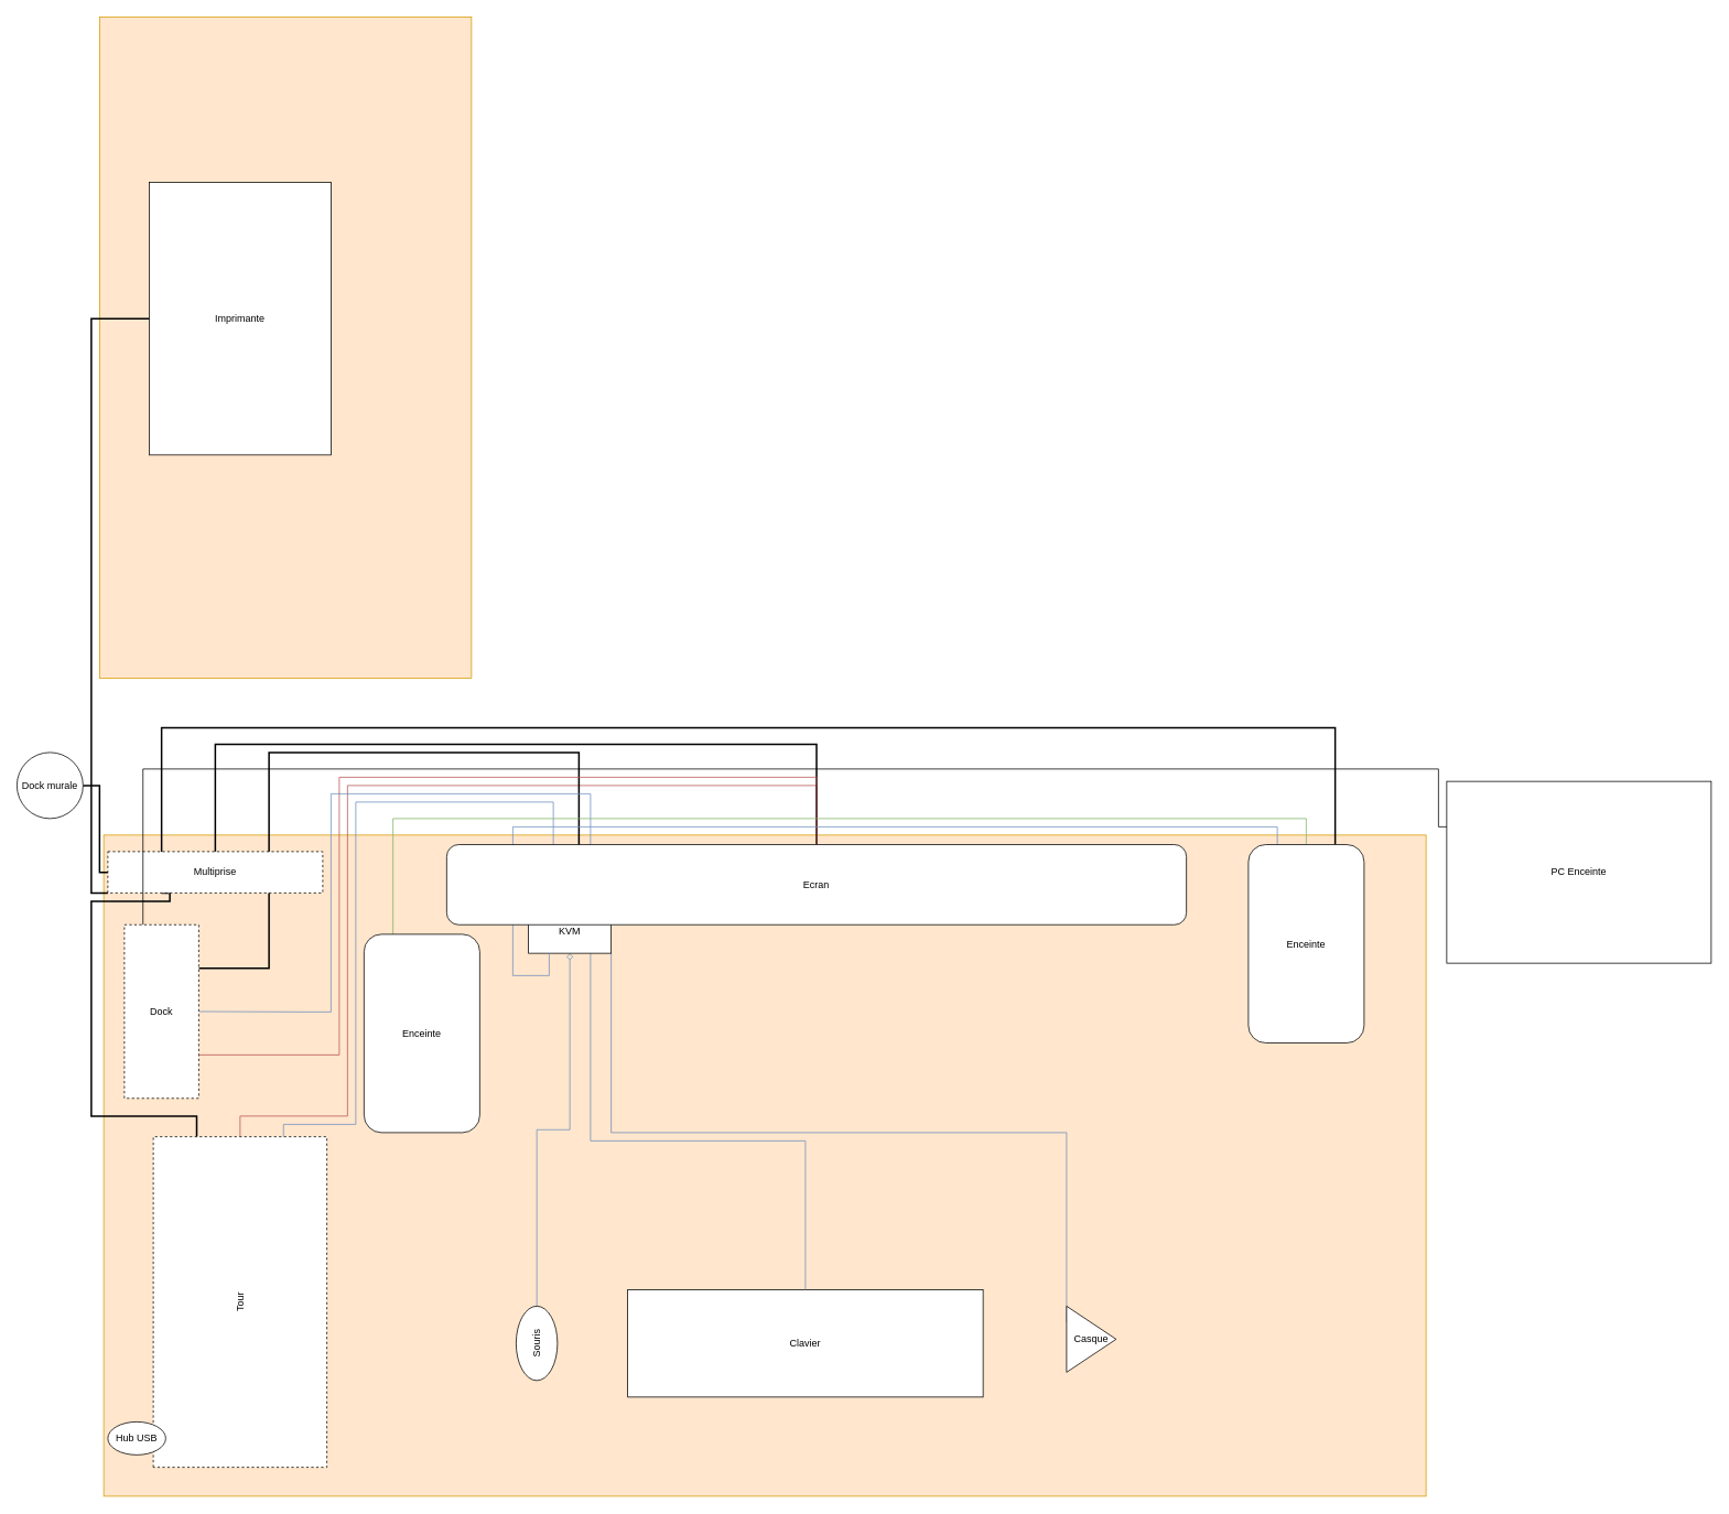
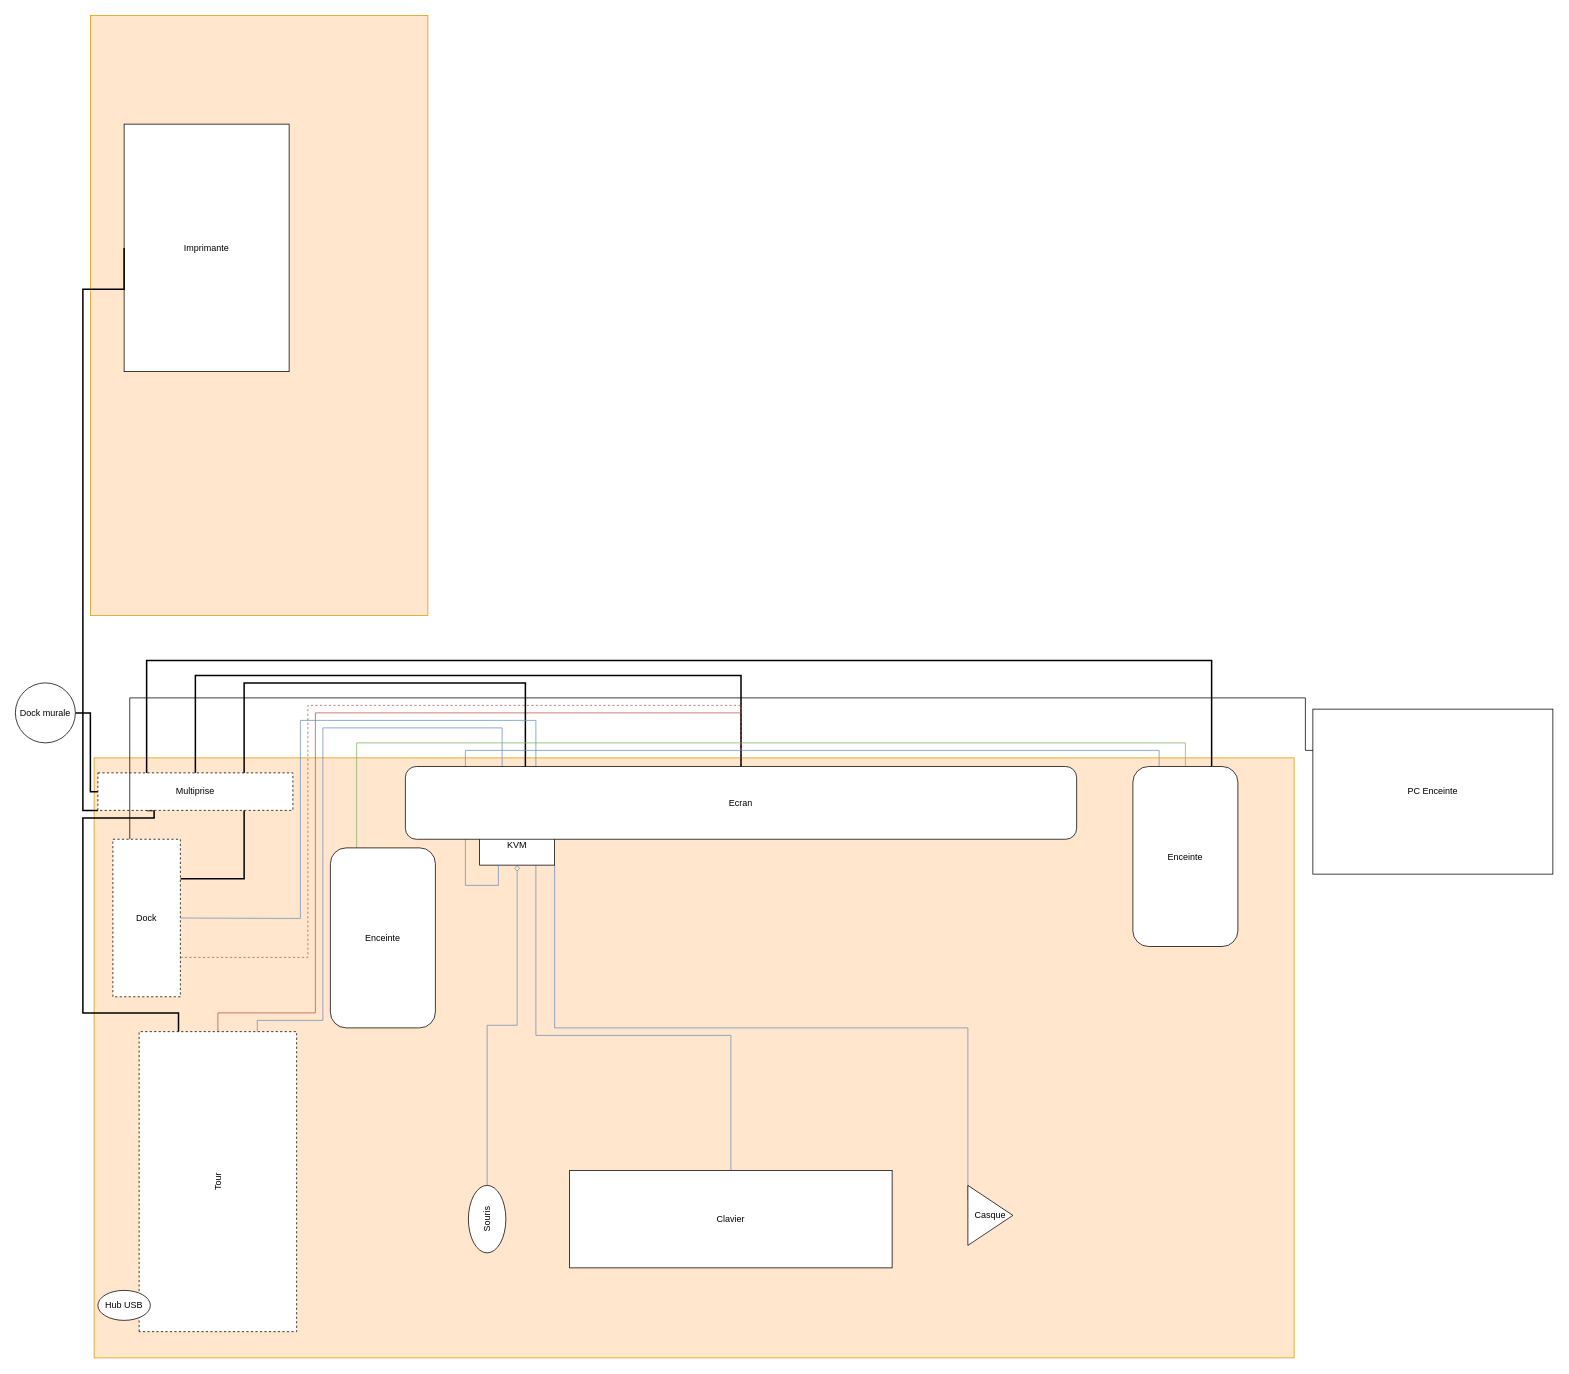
  <mxCell id="0" />
  <mxCell id="1" parent="0" />
  <mxCell id="2" value="" style="rounded=0;whiteSpace=wrap;html=1;fillColor=#ffe6cc;strokeColor=#d79b00;" parent="1" vertex="1"><mxGeometry x="125" y="1010" width="1600" height="800" as="geometry" /></mxCell>
  <mxCell id="3" style="edgeStyle=orthogonalEdgeStyle;rounded=0;orthogonalLoop=1;jettySize=auto;html=1;exitX=1;exitY=0.5;exitDx=0;exitDy=0;entryX=0;entryY=0.5;entryDx=0;entryDy=0;endArrow=none;endFill=0;strokeWidth=2;" parent="1" source="4" target="20" edge="1"><mxGeometry relative="1" as="geometry"><Array as="points"><mxPoint x="120" y="950" /><mxPoint x="120" y="1055" /></Array></mxGeometry></mxCell>
  <mxCell id="4" value="Dock murale" style="ellipse;whiteSpace=wrap;html=1;aspect=fixed;" parent="1" vertex="1"><mxGeometry y="910" width="80" height="80" as="geometry" x="20" /></mxCell>
  <mxCell id="5" style="edgeStyle=orthogonalEdgeStyle;rounded=0;orthogonalLoop=1;jettySize=auto;html=1;exitX=1;exitY=0.5;exitDx=0;exitDy=0;entryX=0.5;entryY=0;entryDx=0;entryDy=0;endArrow=none;endFill=0;fillColor=#f8cecc;strokeColor=#b85450;" parent="1" source="7" target="29" edge="1"><mxGeometry relative="1" as="geometry"><Array as="points"><mxPoint x="290" y="1350" /><mxPoint x="420" y="1350" /><mxPoint x="420" y="950" /><mxPoint x="988" y="950" /></Array></mxGeometry></mxCell>
  <mxCell id="6" style="edgeStyle=orthogonalEdgeStyle;rounded=0;orthogonalLoop=1;jettySize=auto;html=1;exitX=1;exitY=0.25;exitDx=0;exitDy=0;entryX=0.25;entryY=1;entryDx=0;entryDy=0;endArrow=none;endFill=0;strokeWidth=2;" parent="1" source="7" target="20" edge="1"><mxGeometry relative="1" as="geometry"><Array as="points"><mxPoint x="238" y="1350" /><mxPoint x="110" y="1350" /><mxPoint x="110" y="1090" /><mxPoint x="205" y="1090" /></Array></mxGeometry></mxCell>
  <mxCell id="7" value="Tour" style="rounded=0;whiteSpace=wrap;html=1;rotation=-90;dashed=1;" parent="1" vertex="1"><mxGeometry x="90" y="1470" width="400" height="210" as="geometry" /></mxCell>
  <mxCell id="8" style="edgeStyle=orthogonalEdgeStyle;rounded=0;orthogonalLoop=1;jettySize=auto;html=1;exitX=0.5;exitY=0;exitDx=0;exitDy=0;entryX=0.5;entryY=0;entryDx=0;entryDy=0;strokeWidth=2;endArrow=none;endFill=0;" parent="1" source="29" target="20" edge="1"><mxGeometry relative="1" as="geometry"><Array as="points"><mxPoint x="988" y="900" /><mxPoint x="260" y="900" /></Array></mxGeometry></mxCell>
  <mxCell id="9" value="PC Enceinte" style="rounded=0;whiteSpace=wrap;html=1;" parent="1" vertex="1"><mxGeometry x="1750" y="945" width="320" height="220" as="geometry" /></mxCell>
  <mxCell id="10" value="Clavier" style="rounded=0;whiteSpace=wrap;html=1;" parent="1" vertex="1"><mxGeometry x="759" y="1560" width="430" height="130" as="geometry" /></mxCell>
  <mxCell id="11" style="edgeStyle=orthogonalEdgeStyle;rounded=0;orthogonalLoop=1;jettySize=auto;html=1;exitX=1;exitY=0.5;exitDx=0;exitDy=0;entryX=0.5;entryY=1;entryDx=0;entryDy=0;endArrow=diamond;endFill=0;strokeWidth=1;fillColor=#dae8fc;strokeColor=#6c8ebf;" parent="1" source="12" target="19" edge="1"><mxGeometry relative="1" as="geometry" /></mxCell>
  <mxCell id="12" value="Souris" style="ellipse;whiteSpace=wrap;html=1;rotation=-90;" parent="1" vertex="1"><mxGeometry x="604" y="1600" width="90" height="50" as="geometry" /></mxCell>
  <mxCell id="13" style="edgeStyle=orthogonalEdgeStyle;rounded=0;orthogonalLoop=1;jettySize=auto;html=1;exitX=0;exitY=0.25;exitDx=0;exitDy=0;entryX=1;entryY=1;entryDx=0;entryDy=0;endArrow=none;endFill=0;strokeWidth=1;fillColor=#dae8fc;strokeColor=#6c8ebf;" parent="1" source="14" target="19" edge="1"><mxGeometry relative="1" as="geometry"><Array as="points"><mxPoint x="1290" y="1370" /><mxPoint x="739" y="1370" /></Array></mxGeometry></mxCell>
  <mxCell id="14" value="Casque" style="triangle;whiteSpace=wrap;html=1;" parent="1" vertex="1"><mxGeometry x="1290" y="1580" width="60" height="80" as="geometry" /></mxCell>
  <mxCell id="15" style="edgeStyle=orthogonalEdgeStyle;rounded=0;orthogonalLoop=1;jettySize=auto;html=1;exitX=0.5;exitY=0;exitDx=0;exitDy=0;entryX=0.75;entryY=0;entryDx=0;entryDy=0;endArrow=none;endFill=0;strokeWidth=2;" parent="1" source="19" target="20" edge="1"><mxGeometry relative="1" as="geometry"><Array as="points"><mxPoint x="700" y="1100" /><mxPoint x="700" y="910" /><mxPoint x="325" y="910" /></Array></mxGeometry></mxCell>
  <mxCell id="16" style="edgeStyle=orthogonalEdgeStyle;rounded=0;orthogonalLoop=1;jettySize=auto;html=1;exitX=0.75;exitY=0;exitDx=0;exitDy=0;entryX=1;entryY=0.5;entryDx=0;entryDy=0;endArrow=none;endFill=0;strokeWidth=1;fillColor=#dae8fc;strokeColor=#6c8ebf;" parent="1" source="19" target="28" edge="1"><mxGeometry relative="1" as="geometry"><Array as="points"><mxPoint x="714" y="960" /><mxPoint x="400" y="960" /><mxPoint x="400" y="1224" /><mxPoint x="369" y="1224" /></Array></mxGeometry></mxCell>
  <mxCell id="17" style="edgeStyle=orthogonalEdgeStyle;rounded=0;orthogonalLoop=1;jettySize=auto;html=1;exitX=0.25;exitY=0;exitDx=0;exitDy=0;entryX=1;entryY=0.75;entryDx=0;entryDy=0;endArrow=none;endFill=0;strokeWidth=1;fillColor=#dae8fc;strokeColor=#6c8ebf;" parent="1" source="19" target="7" edge="1"><mxGeometry relative="1" as="geometry"><Array as="points"><mxPoint x="669" y="970" /><mxPoint x="430" y="970" /><mxPoint x="430" y="1360" /><mxPoint x="343" y="1360" /></Array></mxGeometry></mxCell>
  <mxCell id="18" style="edgeStyle=orthogonalEdgeStyle;rounded=0;orthogonalLoop=1;jettySize=auto;html=1;exitX=0.75;exitY=1;exitDx=0;exitDy=0;entryX=0.5;entryY=0;entryDx=0;entryDy=0;endArrow=none;endFill=0;strokeWidth=1;fillColor=#dae8fc;strokeColor=#6c8ebf;" parent="1" source="19" target="10" edge="1"><mxGeometry relative="1" as="geometry"><Array as="points"><mxPoint x="714" y="1380" /><mxPoint x="974" y="1380" /></Array></mxGeometry></mxCell>
  <mxCell id="19" value="KVM" style="rounded=0;whiteSpace=wrap;html=1;" parent="1" vertex="1"><mxGeometry x="639" y="1100" width="100" height="53" as="geometry" /></mxCell>
  <mxCell id="20" value="Multiprise" style="rounded=0;whiteSpace=wrap;html=1;dashed=1;" parent="1" vertex="1"><mxGeometry x="130" y="1030" width="260" height="50" as="geometry" /></mxCell>
  <mxCell id="21" style="edgeStyle=orthogonalEdgeStyle;rounded=0;orthogonalLoop=1;jettySize=auto;html=1;exitX=0.75;exitY=0;exitDx=0;exitDy=0;strokeWidth=2;endArrow=none;endFill=0;entryX=0.25;entryY=0;entryDx=0;entryDy=0;" parent="1" source="31" target="20" edge="1"><mxGeometry relative="1" as="geometry"><Array as="points"><mxPoint x="1615" y="880" /><mxPoint x="195" y="880" /></Array></mxGeometry></mxCell>
  <mxCell id="22" style="edgeStyle=orthogonalEdgeStyle;rounded=0;orthogonalLoop=1;jettySize=auto;html=1;exitX=0.25;exitY=0;exitDx=0;exitDy=0;entryX=0.25;entryY=1;entryDx=0;entryDy=0;endArrow=none;endFill=0;strokeWidth=1;fillColor=#dae8fc;strokeColor=#6c8ebf;" parent="1" source="31" target="19" edge="1"><mxGeometry relative="1" as="geometry"><Array as="points"><mxPoint x="1545" y="1000" /><mxPoint x="620" y="1000" /><mxPoint x="620" y="1180" /><mxPoint x="664" y="1180" /></Array></mxGeometry></mxCell>
  <mxCell id="23" style="edgeStyle=orthogonalEdgeStyle;rounded=0;orthogonalLoop=1;jettySize=auto;html=1;exitX=0.25;exitY=0;exitDx=0;exitDy=0;entryX=0.5;entryY=0;entryDx=0;entryDy=0;endArrow=none;endFill=0;strokeWidth=1;fillColor=#d5e8d4;strokeColor=#82b366;" parent="1" source="24" target="31" edge="1"><mxGeometry relative="1" as="geometry"><Array as="points"><mxPoint x="475" y="990" /><mxPoint x="1580" y="990" /></Array></mxGeometry></mxCell>
  <mxCell id="24" value="Enceinte" style="rounded=1;whiteSpace=wrap;html=1;" parent="1" vertex="1"><mxGeometry x="440" y="1130" width="140" height="240" as="geometry" /></mxCell>
- <mxCell id="25" style="edgeStyle=orthogonalEdgeStyle;rounded=0;orthogonalLoop=1;jettySize=auto;html=1;exitX=1;exitY=0.75;exitDx=0;exitDy=0;entryX=0.5;entryY=0;entryDx=0;entryDy=0;endArrow=none;endFill=0;fillColor=#f8cecc;strokeColor=#b85450;" parent="1" source="28" target="29" edge="1"><mxGeometry relative="1" as="geometry"><Array as="points"><mxPoint x="410" y="1276" /><mxPoint x="410" y="940" /><mxPoint x="988" y="940" /></Array></mxGeometry></mxCell>
+ <mxCell id="25" style="edgeStyle=orthogonalEdgeStyle;rounded=0;orthogonalLoop=1;jettySize=auto;html=1;exitX=1;exitY=0.75;exitDx=0;exitDy=0;entryX=0.5;entryY=0;entryDx=0;entryDy=0;endArrow=none;endFill=0;fillColor=#f8cecc;strokeColor=#b85450;dashed=1;" parent="1" source="28" target="29" edge="1"><mxGeometry relative="1" as="geometry"><Array as="points"><mxPoint x="410" y="1276" /><mxPoint x="410" y="940" /><mxPoint x="988" y="940" /></Array></mxGeometry></mxCell>
  <mxCell id="26" style="edgeStyle=orthogonalEdgeStyle;rounded=0;orthogonalLoop=1;jettySize=auto;html=1;exitX=0.25;exitY=0;exitDx=0;exitDy=0;entryX=0;entryY=0.25;entryDx=0;entryDy=0;endArrow=none;endFill=0;strokeWidth=1;" parent="1" source="28" target="9" edge="1"><mxGeometry relative="1" as="geometry"><Array as="points"><mxPoint x="173" y="930" /><mxPoint x="1740" y="930" /></Array></mxGeometry></mxCell>
  <mxCell id="27" style="edgeStyle=orthogonalEdgeStyle;rounded=0;orthogonalLoop=1;jettySize=auto;html=1;exitX=1;exitY=0.25;exitDx=0;exitDy=0;entryX=0.75;entryY=1;entryDx=0;entryDy=0;endArrow=none;endFill=0;strokeWidth=2;" parent="1" source="28" target="20" edge="1"><mxGeometry relative="1" as="geometry" /></mxCell>
  <mxCell id="28" value="Dock" style="rounded=0;whiteSpace=wrap;html=1;dashed=1;" parent="1" vertex="1"><mxGeometry x="150" y="1118.5" width="90" height="210" as="geometry" /></mxCell>
  <mxCell id="29" value="Ecran" style="rounded=1;whiteSpace=wrap;html=1;" parent="1" vertex="1"><mxGeometry x="540" y="1021.5" width="895" height="97" as="geometry" /></mxCell>
  <mxCell id="30" value="Hub USB" style="ellipse;whiteSpace=wrap;html=1;" parent="1" vertex="1"><mxGeometry x="130" y="1720" width="70" height="40" as="geometry" /></mxCell>
  <mxCell id="31" value="Enceinte" style="rounded=1;whiteSpace=wrap;html=1;" parent="1" vertex="1"><mxGeometry x="1510" y="1021.5" width="140" height="240" as="geometry" /></mxCell>
  <mxCell id="32" value="" style="rounded=0;whiteSpace=wrap;html=1;fillColor=#ffe6cc;strokeColor=#d79b00;" parent="1" vertex="1"><mxGeometry x="120" y="20" width="450" height="800" as="geometry" /></mxCell>
- <mxCell id="33" value="Imprimante" style="rounded=0;whiteSpace=wrap;html=1;" parent="1" vertex="1"><mxGeometry x="180" y="220" width="220" height="330" as="geometry" /></mxCell>
+ <mxCell id="33" value="Imprimante" style="rounded=0;whiteSpace=wrap;html=1;" parent="1" vertex="1"><mxGeometry x="165" y="165" width="220" height="330" as="geometry" /></mxCell>
  <mxCell id="34" style="edgeStyle=orthogonalEdgeStyle;rounded=0;orthogonalLoop=1;jettySize=auto;html=1;exitX=0;exitY=0.5;exitDx=0;exitDy=0;entryX=0;entryY=1;entryDx=0;entryDy=0;endArrow=none;endFill=0;strokeWidth=2;" parent="1" source="33" target="20" edge="1"><mxGeometry relative="1" as="geometry"><Array as="points"><mxPoint x="110" y="385" /><mxPoint x="110" y="1080" /></Array></mxGeometry></mxCell>
